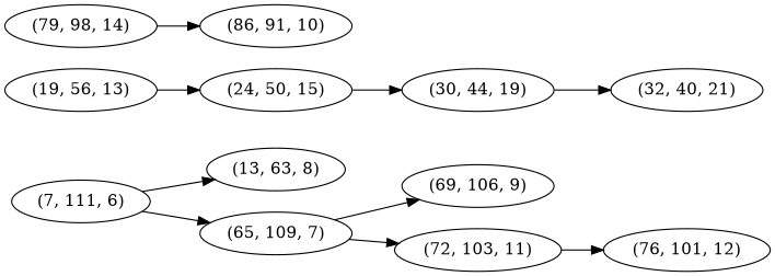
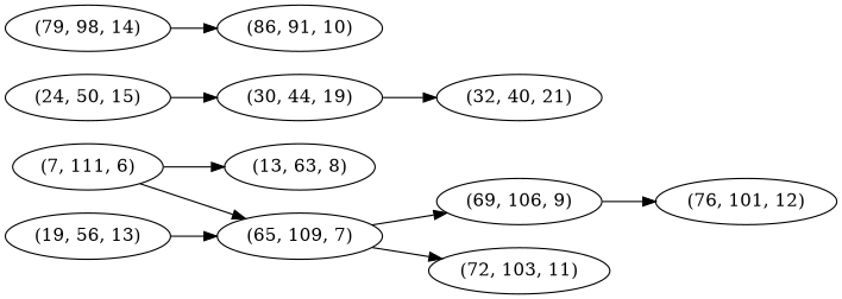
  digraph {
    rankdir=LR
    "(7, 111, 6)"
    "(13, 63, 8)"
    "(65, 109, 7)"
    "(69, 106, 9)"
    "(72, 103, 11)"
    "(19, 56, 13)"
    "(24, 50, 15)"
    "(30, 44, 19)"
    "(32, 40, 21)"
    "(76, 101, 12)"
    n11 [label="(86, 91, 10)"]
    "(79, 98, 14)"
    "(7, 111, 6)" -> "(13, 63, 8)"
    "(7, 111, 6)" -> "(65, 109, 7)"
    "(65, 109, 7)" -> "(69, 106, 9)"
    "(65, 109, 7)" -> "(72, 103, 11)"
-   "(72, 103, 11)" -> "(76, 101, 12)"
-   "(19, 56, 13)" -> "(24, 50, 15)"
+   "(69, 106, 9)" -> "(76, 101, 12)"
+   "(19, 56, 13)" -> "(65, 109, 7)"
    "(24, 50, 15)" -> "(30, 44, 19)"
    "(30, 44, 19)" -> "(32, 40, 21)"
    "(79, 98, 14)" -> n11
  }
